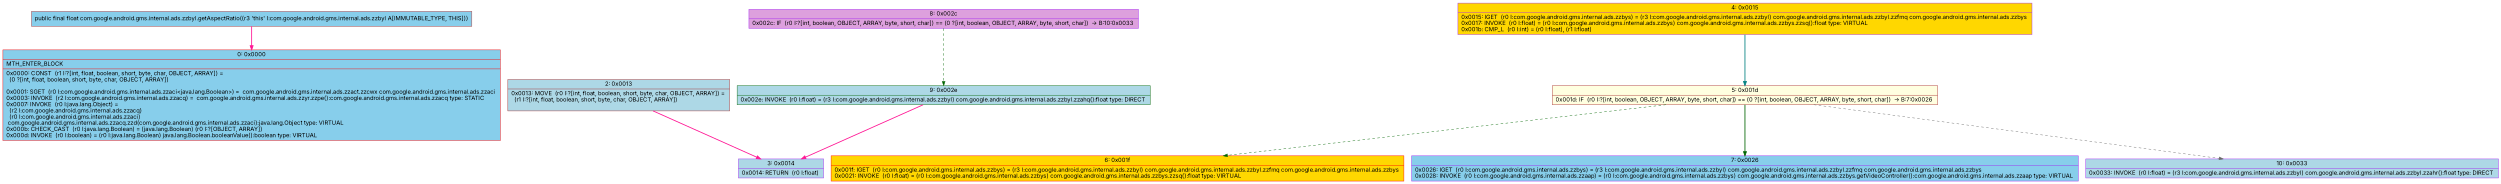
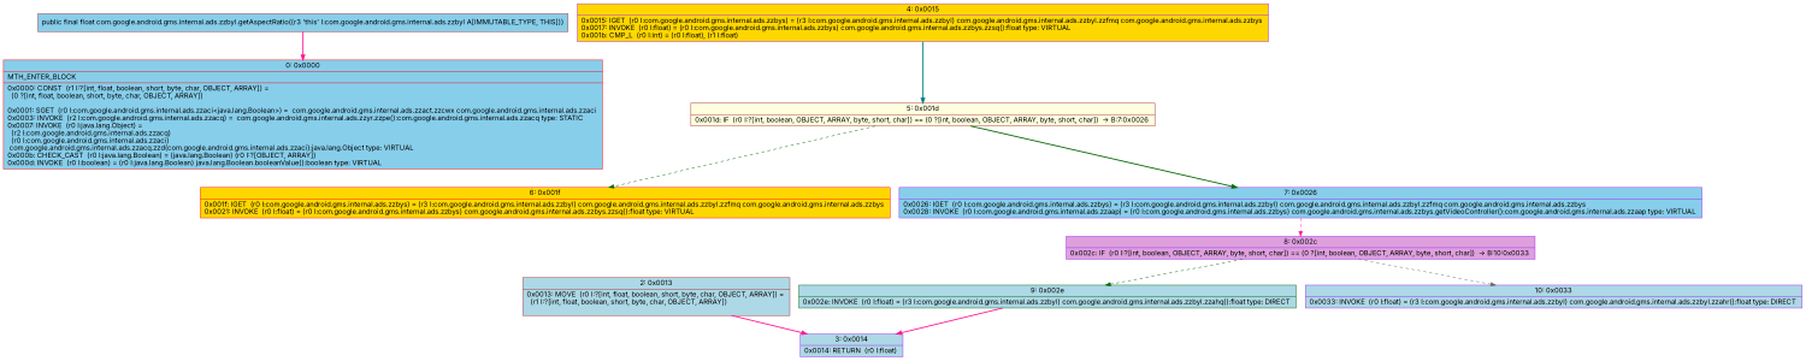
  digraph {
    fontname=Inter
    node [color=purple fillcolor=lightblue fontname=Inter shape=record style=filled]
    edge [color=deeppink fontname=Inter style=bold]
    n1 [color=red fillcolor=skyblue label="{0\:\ 0x0000|MTH_ENTER_BLOCK\l|0x0000: CONST  (r1 I:?[int, float, boolean, short, byte, char, OBJECT, ARRAY]) = \l  (0 ?[int, float, boolean, short, byte, char, OBJECT, ARRAY])\l \l0x0001: SGET  (r0 I:com.google.android.gms.internal.ads.zzaci\<java.lang.Boolean\>) =  com.google.android.gms.internal.ads.zzact.zzcwx com.google.android.gms.internal.ads.zzaci \l0x0003: INVOKE  (r2 I:com.google.android.gms.internal.ads.zzacq) =  com.google.android.gms.internal.ads.zzyr.zzpe():com.google.android.gms.internal.ads.zzacq type: STATIC \l0x0007: INVOKE  (r0 I:java.lang.Object) = \l  (r2 I:com.google.android.gms.internal.ads.zzacq)\l  (r0 I:com.google.android.gms.internal.ads.zzaci)\l com.google.android.gms.internal.ads.zzacq.zzd(com.google.android.gms.internal.ads.zzaci):java.lang.Object type: VIRTUAL \l0x000b: CHECK_CAST  (r0 I:java.lang.Boolean) = (java.lang.Boolean) (r0 I:?[OBJECT, ARRAY]) \l0x000d: INVOKE  (r0 I:boolean) = (r0 I:java.lang.Boolean) java.lang.Boolean.booleanValue():boolean type: VIRTUAL \l}"]
    n2 [color=brown label="{2\:\ 0x0013|0x0013: MOVE  (r0 I:?[int, float, boolean, short, byte, char, OBJECT, ARRAY]) = \l  (r1 I:?[int, float, boolean, short, byte, char, OBJECT, ARRAY])\l \l}"]
    n3 [label="{3\:\ 0x0014|0x0014: RETURN  (r0 I:float) \l}"]
    n4 [fillcolor=gold label="{4\:\ 0x0015|0x0015: IGET  (r0 I:com.google.android.gms.internal.ads.zzbys) = (r3 I:com.google.android.gms.internal.ads.zzbyl) com.google.android.gms.internal.ads.zzbyl.zzfmq com.google.android.gms.internal.ads.zzbys \l0x0017: INVOKE  (r0 I:float) = (r0 I:com.google.android.gms.internal.ads.zzbys) com.google.android.gms.internal.ads.zzbys.zzsq():float type: VIRTUAL \l0x001b: CMP_L  (r0 I:int) = (r0 I:float), (r1 I:float) \l}"]
    n5 [color=brown fillcolor=lightyellow label="{5\:\ 0x001d|0x001d: IF  (r0 I:?[int, boolean, OBJECT, ARRAY, byte, short, char]) == (0 ?[int, boolean, OBJECT, ARRAY, byte, short, char])  \-\> B:7:0x0026 \l}"]
    n6 [color=red fillcolor=gold label="{6\:\ 0x001f|0x001f: IGET  (r0 I:com.google.android.gms.internal.ads.zzbys) = (r3 I:com.google.android.gms.internal.ads.zzbyl) com.google.android.gms.internal.ads.zzbyl.zzfmq com.google.android.gms.internal.ads.zzbys \l0x0021: INVOKE  (r0 I:float) = (r0 I:com.google.android.gms.internal.ads.zzbys) com.google.android.gms.internal.ads.zzbys.zzsq():float type: VIRTUAL \l}"]
    n7 [fillcolor=skyblue label="{7\:\ 0x0026|0x0026: IGET  (r0 I:com.google.android.gms.internal.ads.zzbys) = (r3 I:com.google.android.gms.internal.ads.zzbyl) com.google.android.gms.internal.ads.zzbyl.zzfmq com.google.android.gms.internal.ads.zzbys \l0x0028: INVOKE  (r0 I:com.google.android.gms.internal.ads.zzaap) = (r0 I:com.google.android.gms.internal.ads.zzbys) com.google.android.gms.internal.ads.zzbys.getVideoController():com.google.android.gms.internal.ads.zzaap type: VIRTUAL \l}"]
    n8 [fillcolor=plum label="{8\:\ 0x002c|0x002c: IF  (r0 I:?[int, boolean, OBJECT, ARRAY, byte, short, char]) == (0 ?[int, boolean, OBJECT, ARRAY, byte, short, char])  \-\> B:10:0x0033 \l}"]
    n9 [color=darkgreen label="{9\:\ 0x002e|0x002e: INVOKE  (r0 I:float) = (r3 I:com.google.android.gms.internal.ads.zzbyl) com.google.android.gms.internal.ads.zzbyl.zzahq():float type: DIRECT \l}"]
    n10 [label="{10\:\ 0x0033|0x0033: INVOKE  (r0 I:float) = (r3 I:com.google.android.gms.internal.ads.zzbyl) com.google.android.gms.internal.ads.zzbyl.zzahr():float type: DIRECT \l}"]
    n11 [color=brown fillcolor=skyblue label="{public final float com.google.android.gms.internal.ads.zzbyl.getAspectRatio((r3 'this' I:com.google.android.gms.internal.ads.zzbyl A[IMMUTABLE_TYPE, THIS])) }"]
    n2 -> n3
    n4 -> n5 [color=teal]
    n5 -> n6 [color=darkgreen style=dashed]
    n5 -> n7 [color=darkgreen]
+   n7 -> n8 [style=dashed]
    n8 -> n9 [color=darkgreen style=dashed]
-   n5 -> n10 [color=gray40 style=dashed]
+   n8 -> n10 [color=gray40 style=dashed]
    n9 -> n3
    n11 -> n1
  }
